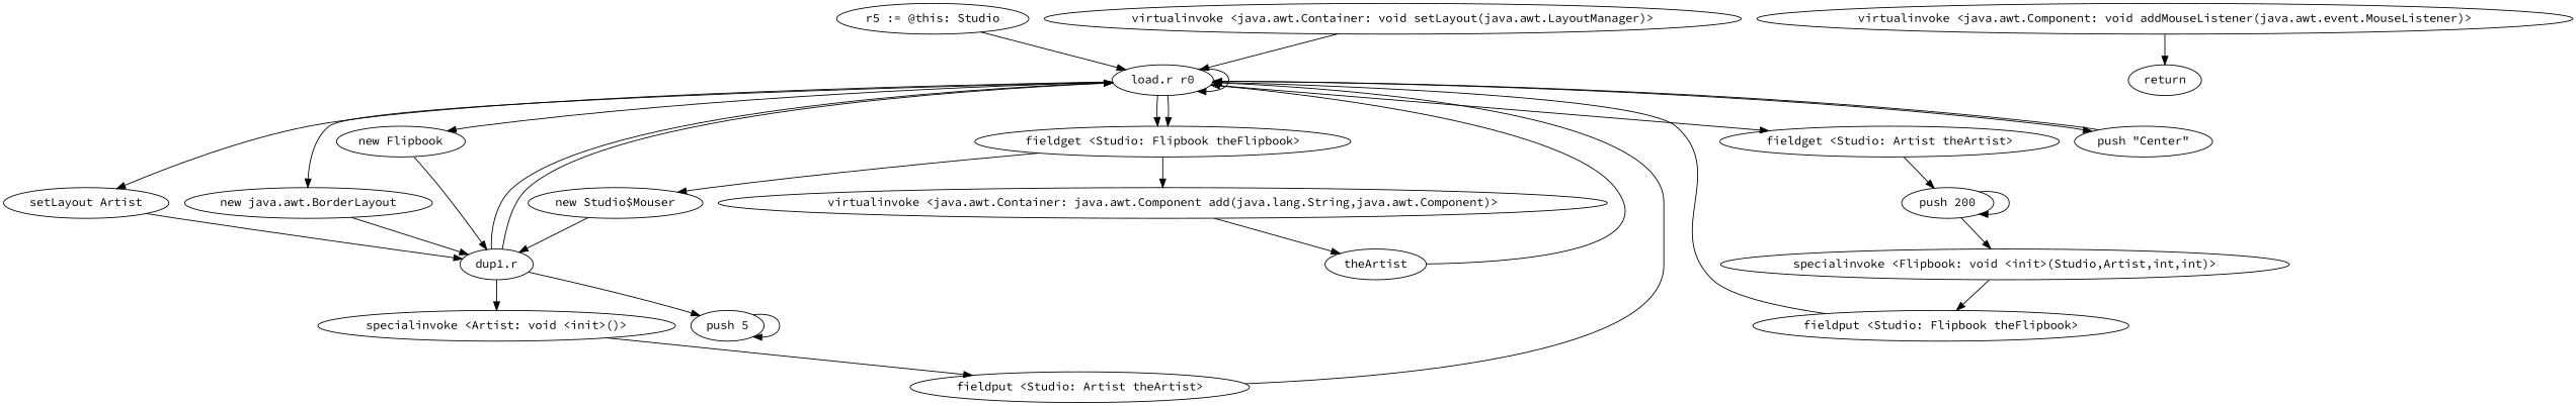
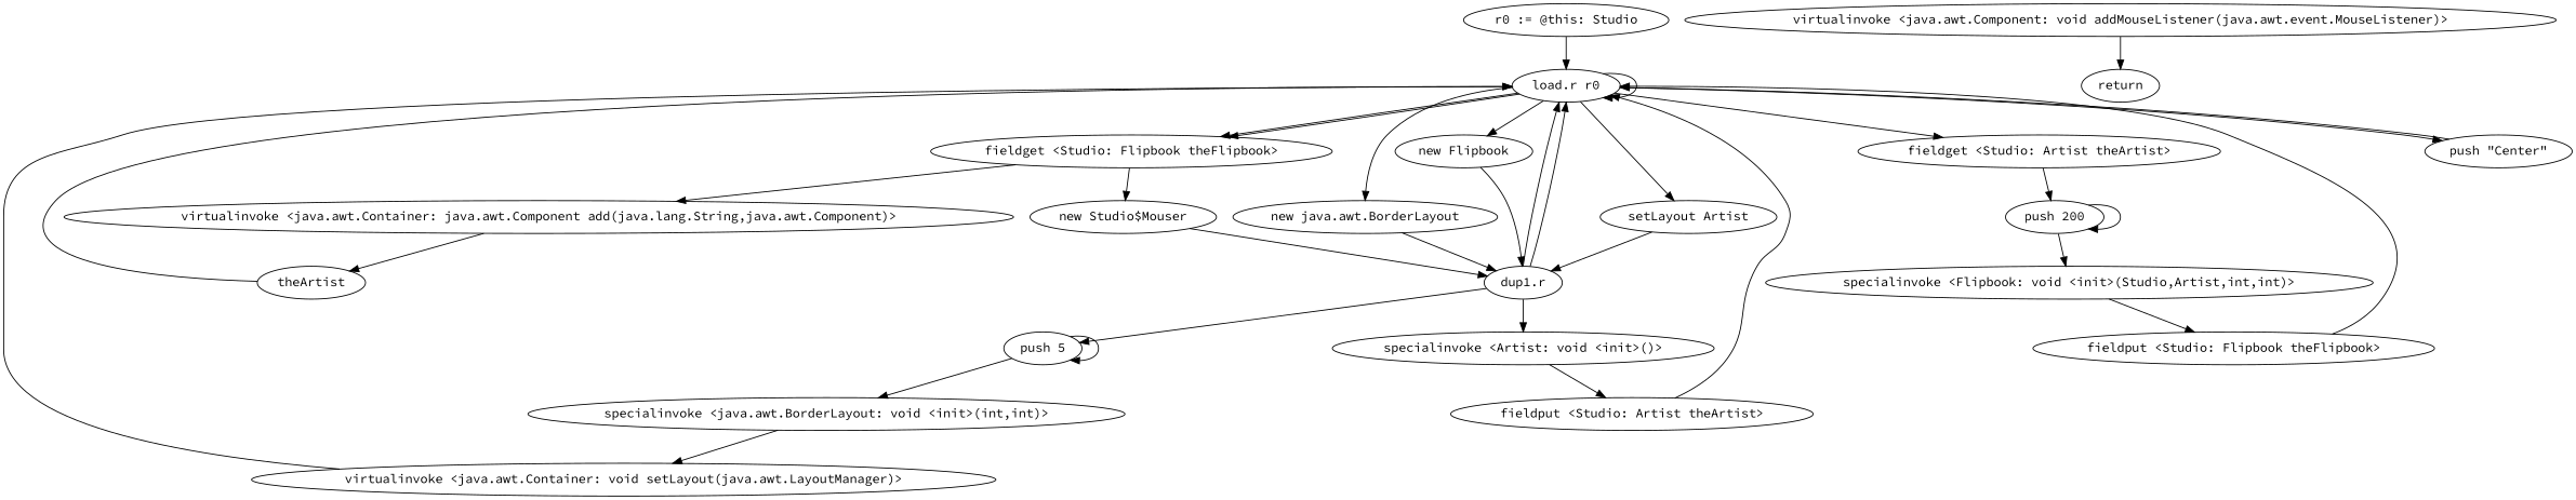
  digraph {
    fontname="Source Code Pro"
    node [fontname="Source Code Pro"]
    edge [fontname="Source Code Pro"]
-   "r0 := @this: Studio" [label="r5 := @this: Studio"]
+   "r0 := @this: Studio"
    "load.r r0"
    n3 [label="setLayout Artist"]
    "new java.awt.BorderLayout"
    "new Flipbook"
    "fieldget <Studio: Artist theArtist>"
    "push \"Center\""
    "fieldget <Studio: Flipbook theFlipbook>"
    "dup1.r"
    "push 200"
    "virtualinvoke <java.awt.Container: java.awt.Component add(java.lang.String,java.awt.Component)>"
    "new Studio$Mouser"
    "specialinvoke <Artist: void <init>()>"
    "push 5"
    "fieldput <Studio: Artist theArtist>"
+   "specialinvoke <java.awt.BorderLayout: void <init>(int,int)>"
    "virtualinvoke <java.awt.Container: void setLayout(java.awt.LayoutManager)>"
    "specialinvoke <Flipbook: void <init>(Studio,Artist,int,int)>"
    "fieldput <Studio: Flipbook theFlipbook>"
    n20 [label=theArtist]
    "virtualinvoke <java.awt.Component: void addMouseListener(java.awt.event.MouseListener)>"
    return
    "r0 := @this: Studio" -> "load.r r0"
    "load.r r0" -> "load.r r0"
    "load.r r0" -> n3
    "load.r r0" -> "new java.awt.BorderLayout"
    "load.r r0" -> "new Flipbook"
    "load.r r0" -> "fieldget <Studio: Artist theArtist>"
    "load.r r0" -> "push \"Center\""
    "load.r r0" -> "fieldget <Studio: Flipbook theFlipbook>"
    "load.r r0" -> "fieldget <Studio: Flipbook theFlipbook>"
    n3 -> "dup1.r"
    "new java.awt.BorderLayout" -> "dup1.r"
    "new Flipbook" -> "dup1.r"
    "fieldget <Studio: Artist theArtist>" -> "push 200"
    "push \"Center\"" -> "load.r r0"
    "fieldget <Studio: Flipbook theFlipbook>" -> "virtualinvoke <java.awt.Container: java.awt.Component add(java.lang.String,java.awt.Component)>"
    "fieldget <Studio: Flipbook theFlipbook>" -> "new Studio$Mouser"
    "dup1.r" -> "load.r r0"
    "dup1.r" -> "load.r r0"
    "dup1.r" -> "specialinvoke <Artist: void <init>()>"
    "dup1.r" -> "push 5"
    "push 200" -> "push 200"
    "push 200" -> "specialinvoke <Flipbook: void <init>(Studio,Artist,int,int)>"
    "virtualinvoke <java.awt.Container: java.awt.Component add(java.lang.String,java.awt.Component)>" -> n20
    "new Studio$Mouser" -> "dup1.r"
    "specialinvoke <Artist: void <init>()>" -> "fieldput <Studio: Artist theArtist>"
    "push 5" -> "push 5"
+   "push 5" -> "specialinvoke <java.awt.BorderLayout: void <init>(int,int)>"
    "fieldput <Studio: Artist theArtist>" -> "load.r r0"
+   "specialinvoke <java.awt.BorderLayout: void <init>(int,int)>" -> "virtualinvoke <java.awt.Container: void setLayout(java.awt.LayoutManager)>"
    "virtualinvoke <java.awt.Container: void setLayout(java.awt.LayoutManager)>" -> "load.r r0"
    "specialinvoke <Flipbook: void <init>(Studio,Artist,int,int)>" -> "fieldput <Studio: Flipbook theFlipbook>"
    "fieldput <Studio: Flipbook theFlipbook>" -> "load.r r0"
    n20 -> "load.r r0"
    "virtualinvoke <java.awt.Component: void addMouseListener(java.awt.event.MouseListener)>" -> return
  }
